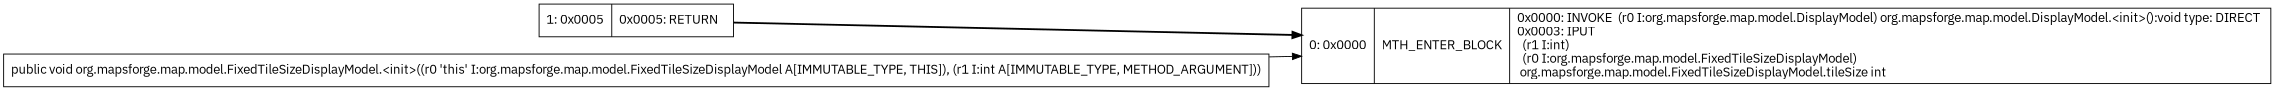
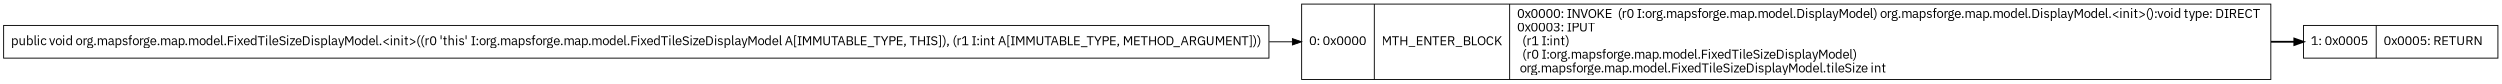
  digraph {
    rankdir=LR
    fontname="IBM Plex Sans"
    node [shape=record fontname="IBM Plex Sans"]
    edge [fontname="IBM Plex Sans"]
    n1 [label="{0\:\ 0x0000|MTH_ENTER_BLOCK\l|0x0000: INVOKE  (r0 I:org.mapsforge.map.model.DisplayModel) org.mapsforge.map.model.DisplayModel.\<init\>():void type: DIRECT \l0x0003: IPUT  \l  (r1 I:int)\l  (r0 I:org.mapsforge.map.model.FixedTileSizeDisplayModel)\l org.mapsforge.map.model.FixedTileSizeDisplayModel.tileSize int \l}"]
    n2 [label="{1\:\ 0x0005|0x0005: RETURN   \l}"]
    n3 [label="{public void org.mapsforge.map.model.FixedTileSizeDisplayModel.\<init\>((r0 'this' I:org.mapsforge.map.model.FixedTileSizeDisplayModel A[IMMUTABLE_TYPE, THIS]), (r1 I:int A[IMMUTABLE_TYPE, METHOD_ARGUMENT])) }"]
-   n2 -> n1 [style=bold]
+   n1 -> n2 [style=bold]
    n3 -> n1 [style=solid]
  }
